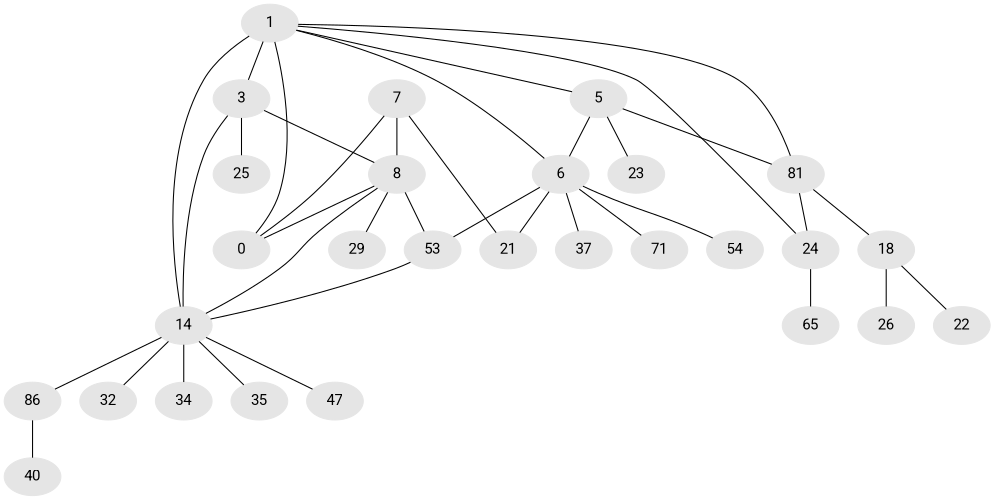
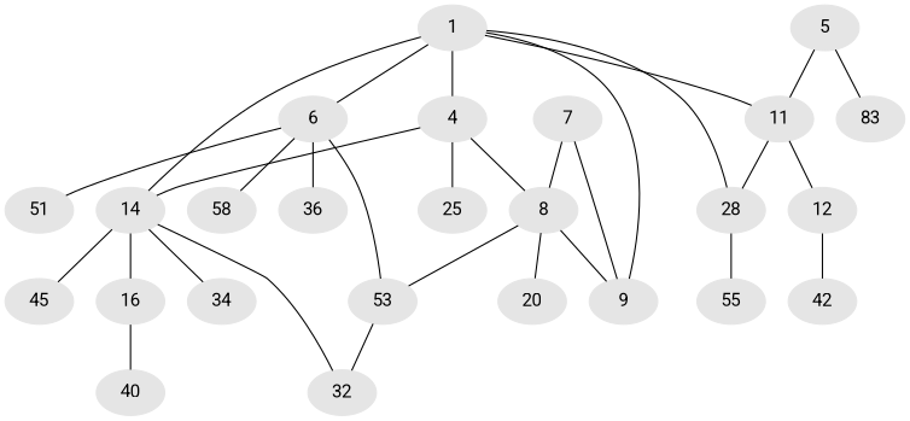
  graph {
    fontname=Roboto
    node [color=gray90 fontname=Roboto style=filled]
    edge [fontname=Roboto]
    1 [super="+2+46"]
-   3 [super="+56+53+58+40+43+31"]
+   3 [super="+56+53+58+40+43+31" label=4]
    5 [super="+52"]
    6
-   9 [label=0]
-   11 [label=81]
+   9
+   11
    14 [super="+18+59+60"]
-   28 [label=24]
+   28
    8 [super="+15"]
    n10 [label=25 super="+30"]
-   23
+   23 [label=83]
    n12 [label=53]
-   21 [super="+44"]
-   36 [super="+41" label=37]
-   51 [label=71]
-   54
-   29 [super="+37"]
-   12 [super="+25" label=18]
-   16 [label=86]
+   36 [super="+41"]
+   51
+   54 [label=58]
+   29 [super="+37" label=20]
+   12 [super="+25"]
+   16
    32 [super="+57"]
    34
-   35
-   47
-   55 [label=65]
+   35 [label=45]
+   55
    7 [super="+45+33"]
-   26
-   42 [label=22]
+   42
    n28 [label=40]
    1 -- 3 [weight=3]
-   1 -- 5
    1 -- 6
    1 -- 9
    1 -- 11
    1 -- 14 [weight=2]
    1 -- 28
    3 -- 14
    3 -- 8
    3 -- n10
-   5 -- 6
    5 -- 11
    5 -- 23
    6 -- n12
-   6 -- 21
    6 -- 36
    6 -- 51
    6 -- 54
    11 -- 28
    11 -- 12
    14 -- 16
    14 -- 32
    14 -- 34
    14 -- 35
-   14 -- 47
    28 -- 55
    8 -- 9
-   8 -- 14
    8 -- n12
    8 -- 29
-   n12 -- 14
-   12 -- 26
+   n12 -- 32
    12 -- 42
    16 -- n28
    7 -- 9
    7 -- 8
-   7 -- 21
  }
